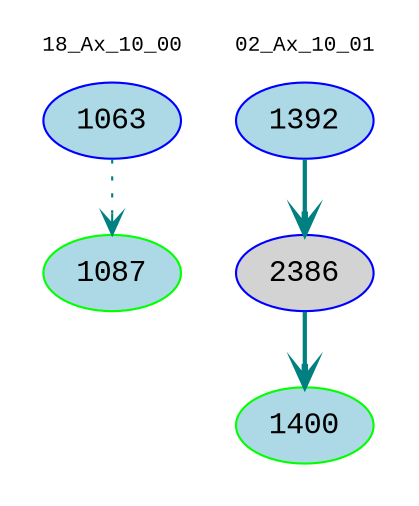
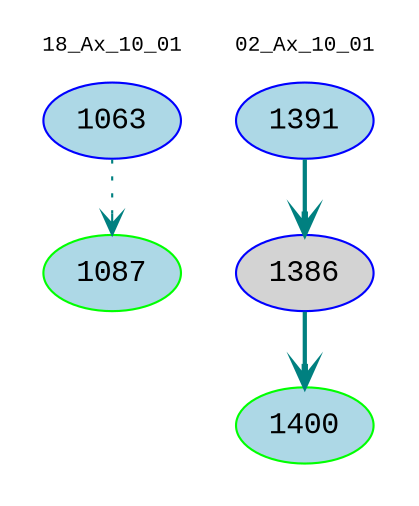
  digraph {
    fontname="Liberation Mono"
    node [color=blue fillcolor=lightblue fontname="Liberation Mono" style=filled]
    edge [arrowhead=vee color=teal fontname="Liberation Mono" style=bold]
    n1 [label=1063]
    n2 [color=green label=1087]
-   n3 [label=1392]
-   n4 [fillcolor=lightgrey label=2386]
+   n3 [label=1391]
+   n4 [fillcolor=lightgrey label=1386]
    n5 [color=green label=1400]
    subgraph cluster_1 {
      color=white
      fontsize=10
-     label="18_Ax_10_00"
+     label="18_Ax_10_01"
      n1
      n2
    }
    subgraph cluster_2 {
      color=white
      fontsize=10
      label="02_Ax_10_01"
      n3
      n4
      n5
    }
    n1 -> n2 [style=dotted]
    n3 -> n4
    n4 -> n5
  }
